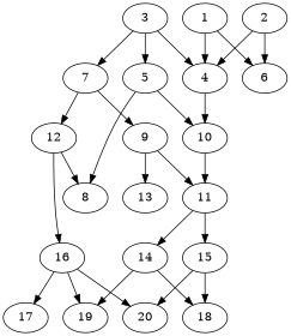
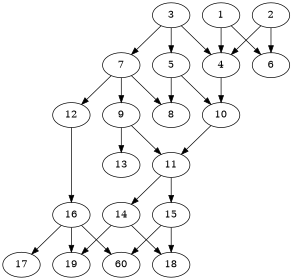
  digraph {
    node [alpha=0.06]
    1 [alpha=0.00 expect_size=8172544]
    4 [alpha=0.19 expect_size=31857664]
    6 [alpha=0.02 expect_size=16751616]
    10 [alpha=0.04 expect_size=16295936]
    11 [alpha=0.04 expect_size=11406336]
    2 [alpha=0.13 expect_size=16647168]
    3 [alpha=0.16 expect_size=7449600]
    5 [alpha=0.13 expect_size=42074112]
    7 [alpha=0.15 expect_size=42723328]
    8 [alpha=0.01 expect_size=51847168]
    9 [alpha=0.14 expect_size=48157696]
    12 [alpha=0.19 expect_size=12015616]
    13 [alpha=0.02 expect_size=41854976]
    14 [expect_size=31527936]
    15 [alpha=0.17 expect_size=29247488]
    16 [expect_size=12000256]
    18 [alpha=0.14 expect_size=50673664]
    19 [expect_size=52021248]
-   20 [alpha=0.05 expect_size=39029760]
+   20 [alpha=0.05 expect_size=39029760 label=60]
    17 [alpha=0.08 expect_size=15545344]
    1 -> 4
    1 -> 6
    4 -> 10
    10 -> 11
    11 -> 14
    11 -> 15
    2 -> 4
    2 -> 6
    3 -> 4
    3 -> 5
    3 -> 7
    5 -> 10
    5 -> 8
-   12 -> 8
+   7 -> 8
    7 -> 9
    7 -> 12
    9 -> 11
    9 -> 13
    12 -> 16
    14 -> 18
    14 -> 19
    15 -> 18
    15 -> 20
    16 -> 19
    16 -> 20
    16 -> 17
  }
